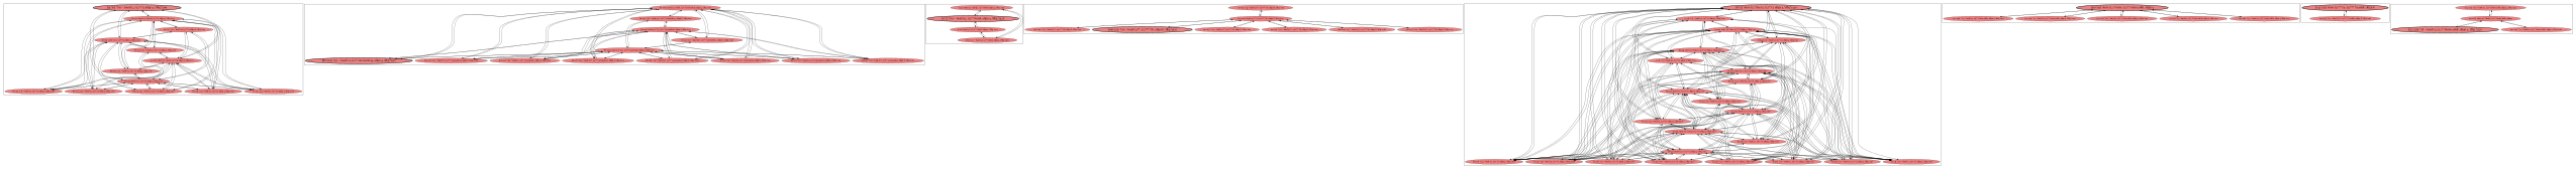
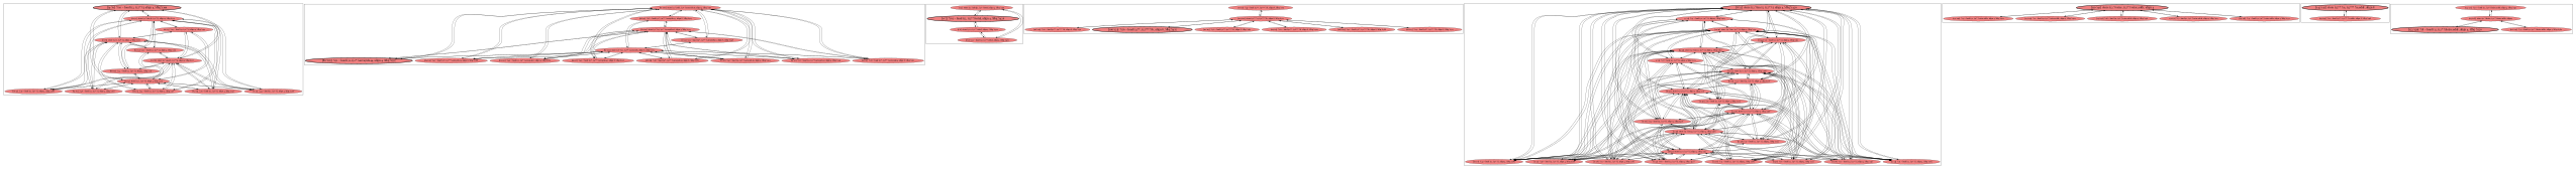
  digraph {
    fontname="Playfair Display"
    node [fillcolor=lightcoral fontname="Playfair Display" shape=ellipse style=filled]
    edge [fontname="Playfair Display"]
    n1 [fontsize=20 label="[54/79]  %50 = load i32, i32* %j, align 4, !dbg !1399" penwidth=3.0]
    n2 [label="[61/72]  store i32 %inc38, i32* %j, align 4, !dbg !1393"]
    n3 [label="[70/71]  %44 = load i32, i32* %j, align 4, !dbg !1390"]
    n4 [label="[59/74]  store i32 1, i32* %j, align 4, !dbg !1374"]
    n5 [label="[62/63]  %19 = load i32, i32* %j, align 4, !dbg !1343"]
    n6 [label="[58/75]  %34 = load i32, i32* %j, align 4, !dbg !1378"]
    n7 [label="[64/65]  %46 = load i32, i32* %j, align 4, !dbg !1393"]
    n8 [label="[56/77]  %39 = load i32, i32* %j, align 4, !dbg !1386"]
    n9 [label="[68/69]  %24 = load i32, i32* %j, align 4, !dbg !1351"]
    n10 [label="[55/78]  store i32 %inc18, i32* %j, align 4, !dbg !1357"]
    n11 [label="[57/76]  store i32 0, i32* %j, align 4, !dbg !1339"]
    n12 [label="[60/73]  %30 = load i32, i32* %j, align 4, !dbg !1357"]
    n13 [label="[66/67]  %29 = load i32, i32* %j, align 4, !dbg !1354"]
    n14 [label="[85/100]  store i32 %add, i32* %arrayidx36, align 4, !dbg !1391"]
    n15 [label="[98/99]  %58 = load i32*, i32** %arrayidx53, align 8, !dbg !1415"]
    n16 [fontsize=20 label="[80/105]  %51 = load i32, i32* %arrayidx44, align 4, !dbg !1397" penwidth=3.0]
    n17 [label="[96/97]  %49 = load i32*, i32** %arrayidx41, align 8, !dbg !1397"]
    n18 [label="[84/101]  %43 = load i32*, i32** %arrayidx34, align 8, !dbg !1388"]
    n19 [label="[82/103]  %40 = load i32, i32* %arrayidx32, align 4, !dbg !1383"]
    n20 [label="[88/89]  %38 = load i32*, i32** %arrayidx30, align 8, !dbg !1383"]
    n21 [label="[86/87]  %45 = load i32, i32* %arrayidx36, align 4, !dbg !1391"]
    n22 [label="[94/95]  %25 = load i32, i32* %arrayidx12, align 4, !dbg !1348"]
    n23 [label="[83/102]  store i32* %13, i32** %arrayidx, align 8, !dbg !1325"]
    n24 [label="[81/104]  store i32 %25, i32* %arrayidx16, align 4, !dbg !1355"]
    n25 [label="[90/91]  %28 = load i32*, i32** %arrayidx14, align 8, !dbg !1352"]
    n26 [label="[92/93]  %23 = load i32*, i32** %arrayidx10, align 8, !dbg !1348"]
    n27 [label="[3/4]  store i32 %add45, i32* %total, align 4, !dbg !1401"]
    n28 [fontsize=20 label="[0/7]  %63 = load i32, i32* %total, align 4, !dbg !1426" penwidth=3.0]
    n29 [label="[1/6]  store i32 0, i32* %total, align 4, !dbg !1302"]
    n30 [label="[2/5]  %52 = load i32, i32* %total, align 4, !dbg !1401"]
    n31 [label="[110/111]  %47 = load i32**, i32*** %b, align 8, !dbg !1397"]
    n32 [label="[107/120]  store i32** %5, i32*** %b, align 8, !dbg !1311"]
    n33 [label="[118/119]  %26 = load i32**, i32*** %b, align 8, !dbg !1352"]
    n34 [fontsize=20 label="[106/121]  %56 = load i32**, i32*** %b, align 8, !dbg !1415" penwidth=3.0]
    n35 [label="[112/113]  %36 = load i32**, i32*** %b, align 8, !dbg !1383"]
    n36 [label="[114/115]  %61 = load i32**, i32*** %b, align 8, !dbg !1424"]
    n37 [label="[108/109]  %41 = load i32**, i32*** %b, align 8, !dbg !1388"]
    n38 [label="[116/117]  %14 = load i32**, i32*** %b, align 8, !dbg !1323"]
    n39 [fontsize=20 label="[8/53]  store i32 %inc55, i32* %i, align 4, !dbg !1420" penwidth=3.0]
    n40 [label="[33/34]  %53 = load i32, i32* %i, align 4, !dbg !1403"]
    n41 [label="[29/30]  %42 = load i32, i32* %i, align 4, !dbg !1389"]
    n42 [label="[18/43]  store i32 0, i32* %i, align 4, !dbg !1312"]
    n43 [label="[31/32]  %48 = load i32, i32* %i, align 4, !dbg !1398"]
    n44 [label="[12/49]  store i32 %inc47, i32* %i, align 4, !dbg !1403"]
    n45 [label="[22/39]  store i32 0, i32* %i, align 4, !dbg !1407"]
    n46 [label="[27/28]  %37 = load i32, i32* %i, align 4, !dbg !1385"]
    n47 [label="[16/45]  store i32 0, i32* %i, align 4, !dbg !1331"]
    n48 [label="[10/51]  store i32 0, i32* %i, align 4, !dbg !1366"]
    n49 [label="[19/42]  %60 = load i32, i32* %i, align 4, !dbg !1420"]
    n50 [label="[25/26]  %32 = load i32, i32* %i, align 4, !dbg !1369"]
    n51 [label="[14/47]  store i32 %inc21, i32* %i, align 4, !dbg !1362"]
    n52 [label="[15/46]  %16 = load i32, i32* %i, align 4, !dbg !1327"]
    n53 [label="[37/38]  %57 = load i32, i32* %i, align 4, !dbg !1417"]
    n54 [label="[23/24]  %31 = load i32, i32* %i, align 4, !dbg !1362"]
    n55 [label="[20/41]  store i32 %inc, i32* %i, align 4, !dbg !1327"]
    n56 [label="[13/48]  %17 = load i32, i32* %i, align 4, !dbg !1334"]
    n57 [label="[35/36]  %54 = load i32, i32* %i, align 4, !dbg !1410"]
    n58 [label="[21/40]  %15 = load i32, i32* %i, align 4, !dbg !1324"]
    n59 [label="[11/50]  %22 = load i32, i32* %i, align 4, !dbg !1350"]
    n60 [label="[9/52]  %27 = load i32, i32* %i, align 4, !dbg !1353"]
    n61 [label="[17/44]  %6 = load i32, i32* %i, align 4, !dbg !1315"]
    n62 [fontsize=20 label="[130/141]  store i32 %vsize, i32* %vsize.addr, align 4" penwidth=3.0]
    n63 [label="[139/140]  %55 = load i32, i32* %vsize.addr, align 4, !dbg !1412"]
    n64 [label="[133/134]  %0 = load i32, i32* %vsize.addr, align 4, !dbg !1309"]
    n65 [label="[135/136]  %18 = load i32, i32* %vsize.addr, align 4, !dbg !1336"]
    n66 [label="[131/132]  %7 = load i32, i32* %vsize.addr, align 4, !dbg !1317"]
    n67 [label="[137/138]  %33 = load i32, i32* %vsize.addr, align 4, !dbg !1371"]
    n68 [fontsize=20 label="[142/145]  store i32** %a, i32*** %a.addr, align 8" penwidth=3.0]
    n69 [label="[143/144]  %21 = load i32**, i32*** %a.addr, align 8, !dbg !1348"]
    n70 [label="[124/125]  %20 = load i32, i32* %hsize.addr, align 4, !dbg !1345"]
    n71 [label="[123/128]  store i32 %hsize, i32* %hsize.addr, align 4"]
    n72 [fontsize=20 label="[122/129]  %8 = load i32, i32* %hsize.addr, align 4, !dbg !1320" penwidth=3.0]
    n73 [label="[126/127]  %35 = load i32, i32* %hsize.addr, align 4, !dbg !1380"]
    subgraph cluster_1 {
      n1
      n2
      n3
      n4
      n5
      n6
      n7
      n8
      n9
      n10
      n11
      n12
      n13
    }
    subgraph cluster_2 {
      n14
      n15
      n16
      n17
      n18
      n19
      n20
      n21
      n22
      n23
      n24
      n25
      n26
    }
    subgraph cluster_3 {
      n27
      n28
      n29
      n30
    }
    subgraph cluster_4 {
      n31
      n32
      n33
      n34
      n35
      n36
      n37
      n38
    }
    subgraph cluster_5 {
      n39
      n40
      n41
      n42
      n43
      n44
      n45
      n46
      n47
      n48
      n49
      n50
      n51
      n52
      n53
      n54
      n55
      n56
      n57
      n58
      n59
      n60
      n61
    }
    subgraph cluster_6 {
      n62
      n63
      n64
      n65
      n66
      n67
    }
    subgraph cluster_7 {
      n68
      n69
    }
    subgraph cluster_8 {
      n70
      n71
      n72
      n73
    }
    n1 -> n2
    n1 -> n4
    n1 -> n10
    n1 -> n11
    n2 -> n1
    n2 -> n3
    n2 -> n5
    n2 -> n6
    n2 -> n7
    n2 -> n8
    n2 -> n9
    n2 -> n12
    n2 -> n13
    n3 -> n2
    n3 -> n4
    n3 -> n10
    n3 -> n11
    n4 -> n1
    n4 -> n3
    n4 -> n5
    n4 -> n6
    n4 -> n7
    n4 -> n8
    n4 -> n9
    n4 -> n12
    n4 -> n13
    n5 -> n2
    n5 -> n4
    n5 -> n10
    n5 -> n11
    n6 -> n2
    n6 -> n4
    n6 -> n10
    n6 -> n11
    n7 -> n2
    n7 -> n4
    n7 -> n10
    n7 -> n11
    n8 -> n2
    n8 -> n4
    n8 -> n10
    n8 -> n11
    n9 -> n2
    n9 -> n4
    n9 -> n10
    n9 -> n11
    n10 -> n1
    n10 -> n3
    n10 -> n5
    n10 -> n6
    n10 -> n7
    n10 -> n8
    n10 -> n9
    n10 -> n12
    n10 -> n13
    n11 -> n1
    n11 -> n3
    n11 -> n5
    n11 -> n6
    n11 -> n7
    n11 -> n8
    n11 -> n9
    n11 -> n12
    n11 -> n13
    n12 -> n2
    n12 -> n4
    n12 -> n10
    n12 -> n11
    n13 -> n2
    n13 -> n4
    n13 -> n10
    n13 -> n11
    n14 -> n15
    n14 -> n16
    n14 -> n17
    n14 -> n18
    n14 -> n19
    n14 -> n20
    n14 -> n21
    n14 -> n22
    n14 -> n25
    n14 -> n26
    n15 -> n14
    n15 -> n23
    n15 -> n24
    n16 -> n14
    n16 -> n23
    n16 -> n24
    n17 -> n14
    n17 -> n23
    n17 -> n24
    n18 -> n14
    n18 -> n23
    n18 -> n24
    n19 -> n14
    n19 -> n23
    n19 -> n24
    n20 -> n14
    n20 -> n23
    n20 -> n24
    n21 -> n14
    n21 -> n23
    n21 -> n24
    n22 -> n14
    n22 -> n23
    n22 -> n24
    n23 -> n15
    n23 -> n16
    n23 -> n17
    n23 -> n18
    n23 -> n19
    n23 -> n20
    n23 -> n21
    n23 -> n22
    n23 -> n25
    n23 -> n26
    n24 -> n15
    n24 -> n16
    n24 -> n17
    n24 -> n18
    n24 -> n19
    n24 -> n20
    n24 -> n21
    n24 -> n22
    n24 -> n25
    n24 -> n26
    n25 -> n14
    n25 -> n23
    n25 -> n24
    n26 -> n14
    n26 -> n23
    n26 -> n24
    n27 -> n28
    n27 -> n30
    n28 -> n27
    n28 -> n29
    n29 -> n28
    n29 -> n30
    n30 -> n27
    n30 -> n29
    n31 -> n32
    n32 -> n31
    n32 -> n33
    n32 -> n34
    n32 -> n35
    n32 -> n36
    n32 -> n37
    n32 -> n38
    n33 -> n32
    n34 -> n32
    n35 -> n32
    n36 -> n32
    n37 -> n32
    n38 -> n32
    n39 -> n40
    n39 -> n41
    n39 -> n43
    n39 -> n46
    n39 -> n49
    n39 -> n50
    n39 -> n52
    n39 -> n53
    n39 -> n54
    n39 -> n56
    n39 -> n57
    n39 -> n58
    n39 -> n59
    n39 -> n60
    n39 -> n61
    n40 -> n39
    n40 -> n42
    n40 -> n44
    n40 -> n45
    n40 -> n47
    n40 -> n48
    n40 -> n51
    n40 -> n55
    n41 -> n39
    n41 -> n42
    n41 -> n44
    n41 -> n45
    n41 -> n47
    n41 -> n48
    n41 -> n51
    n41 -> n55
    n42 -> n40
    n42 -> n41
    n42 -> n43
    n42 -> n46
    n42 -> n49
    n42 -> n50
    n42 -> n52
    n42 -> n53
    n42 -> n54
    n42 -> n56
    n42 -> n57
    n42 -> n58
    n42 -> n59
    n42 -> n60
    n42 -> n61
    n43 -> n39
    n43 -> n42
    n43 -> n44
    n43 -> n45
    n43 -> n47
    n43 -> n48
    n43 -> n51
    n43 -> n55
    n44 -> n40
    n44 -> n41
    n44 -> n43
    n44 -> n46
    n44 -> n49
    n44 -> n50
    n44 -> n52
    n44 -> n53
    n44 -> n54
    n44 -> n56
    n44 -> n57
    n44 -> n58
    n44 -> n59
    n44 -> n60
    n44 -> n61
    n45 -> n40
    n45 -> n41
    n45 -> n43
    n45 -> n46
    n45 -> n49
+   n45 -> n50
    n45 -> n52
    n45 -> n53
    n45 -> n54
    n45 -> n56
    n45 -> n57
    n45 -> n58
    n45 -> n59
    n45 -> n60
    n45 -> n61
    n46 -> n39
    n46 -> n42
    n46 -> n44
    n46 -> n45
    n46 -> n47
    n46 -> n48
    n46 -> n51
    n46 -> n55
    n47 -> n40
    n47 -> n41
    n47 -> n43
+   n47 -> n46
    n47 -> n49
    n47 -> n50
    n47 -> n52
    n47 -> n53
    n47 -> n54
    n47 -> n56
    n47 -> n57
    n47 -> n58
    n47 -> n59
    n47 -> n60
    n47 -> n61
    n48 -> n40
    n48 -> n41
    n48 -> n43
    n48 -> n46
    n48 -> n49
    n48 -> n50
    n48 -> n52
    n48 -> n53
    n48 -> n54
    n48 -> n56
    n48 -> n57
    n48 -> n58
    n48 -> n59
    n48 -> n60
    n48 -> n61
    n49 -> n39
    n49 -> n42
    n49 -> n44
    n49 -> n45
    n49 -> n47
    n49 -> n48
    n49 -> n51
    n49 -> n55
    n50 -> n39
    n50 -> n42
    n50 -> n44
    n50 -> n45
    n50 -> n47
    n50 -> n48
    n50 -> n51
    n50 -> n55
    n51 -> n40
    n51 -> n41
    n51 -> n43
    n51 -> n46
    n51 -> n49
    n51 -> n50
    n51 -> n52
    n51 -> n53
    n51 -> n54
    n51 -> n56
    n51 -> n57
    n51 -> n58
    n51 -> n59
    n51 -> n60
    n51 -> n61
    n52 -> n39
    n52 -> n42
    n52 -> n44
    n52 -> n45
    n52 -> n47
    n52 -> n48
    n52 -> n51
    n52 -> n55
    n53 -> n39
    n53 -> n42
    n53 -> n44
    n53 -> n45
    n53 -> n47
    n53 -> n48
    n53 -> n51
    n53 -> n55
-   n54 -> n40
+   n54 -> n39
    n54 -> n42
    n54 -> n44
    n54 -> n47
    n54 -> n48
    n54 -> n51
    n54 -> n55
    n55 -> n40
    n55 -> n41
    n55 -> n43
    n55 -> n46
    n55 -> n49
    n55 -> n50
    n55 -> n52
    n55 -> n53
    n55 -> n54
    n55 -> n56
    n55 -> n57
    n55 -> n58
    n55 -> n59
    n55 -> n60
    n55 -> n61
    n56 -> n39
    n56 -> n42
    n56 -> n44
    n56 -> n45
    n56 -> n47
    n56 -> n48
    n56 -> n51
    n56 -> n55
    n57 -> n39
    n57 -> n42
    n57 -> n44
    n57 -> n45
    n57 -> n47
    n57 -> n48
    n57 -> n51
    n57 -> n55
    n58 -> n39
    n58 -> n42
    n58 -> n44
    n58 -> n45
    n58 -> n47
    n58 -> n48
    n58 -> n51
    n58 -> n55
    n59 -> n39
    n59 -> n42
    n59 -> n44
    n59 -> n45
    n59 -> n47
    n59 -> n48
    n59 -> n51
    n59 -> n55
    n60 -> n39
    n60 -> n42
    n60 -> n44
    n60 -> n45
    n60 -> n47
    n60 -> n48
    n60 -> n51
    n60 -> n55
    n61 -> n39
    n61 -> n42
    n61 -> n44
    n61 -> n45
    n61 -> n47
    n61 -> n48
    n61 -> n51
    n61 -> n55
    n62 -> n63
    n62 -> n64
    n62 -> n65
    n62 -> n66
    n62 -> n67
    n63 -> n62
    n64 -> n62
    n65 -> n62
    n66 -> n62
    n67 -> n62
    n68 -> n69
    n69 -> n68
    n70 -> n71
    n71 -> n70
    n71 -> n72
    n71 -> n73
    n72 -> n71
    n73 -> n71
  }
